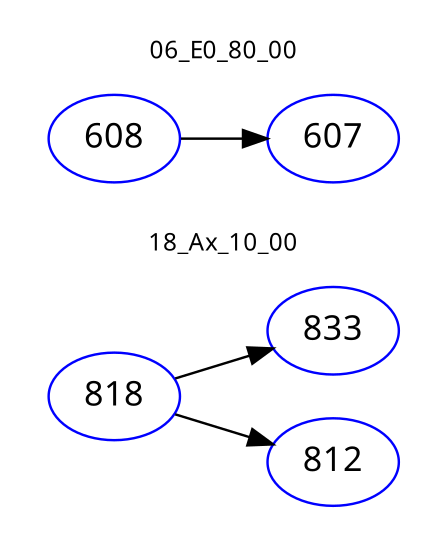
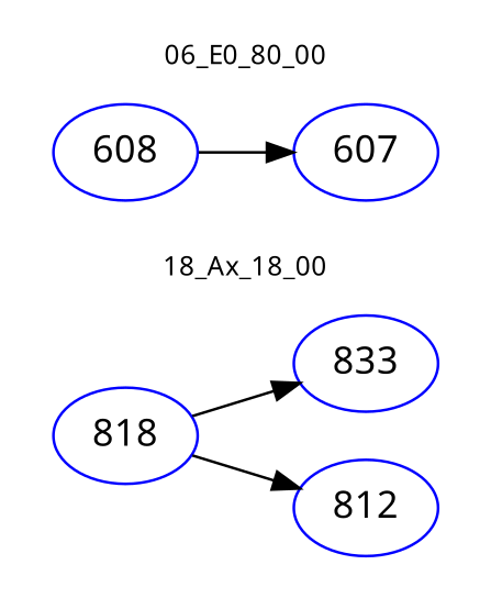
  digraph {
    fontname="Noto Sans"
    rankdir=LR
    node [color=blue fontname="Noto Sans"]
    edge [color=black fontname="Noto Sans"]
    n1 [label=818]
    n2 [label=812]
    n3 [label=833]
    n4 [label=608]
    n5 [label=607]
    subgraph cluster_1 {
      color=white
      fontsize=10
-     label="18_Ax_10_00"
+     label="18_Ax_18_00"
      n1
      n2
      n3
    }
    subgraph cluster_2 {
      color=white
      fontsize=10
      label="06_E0_80_00"
      n4
      n5
    }
    n1 -> n2
    n1 -> n3
    n4 -> n5
  }
